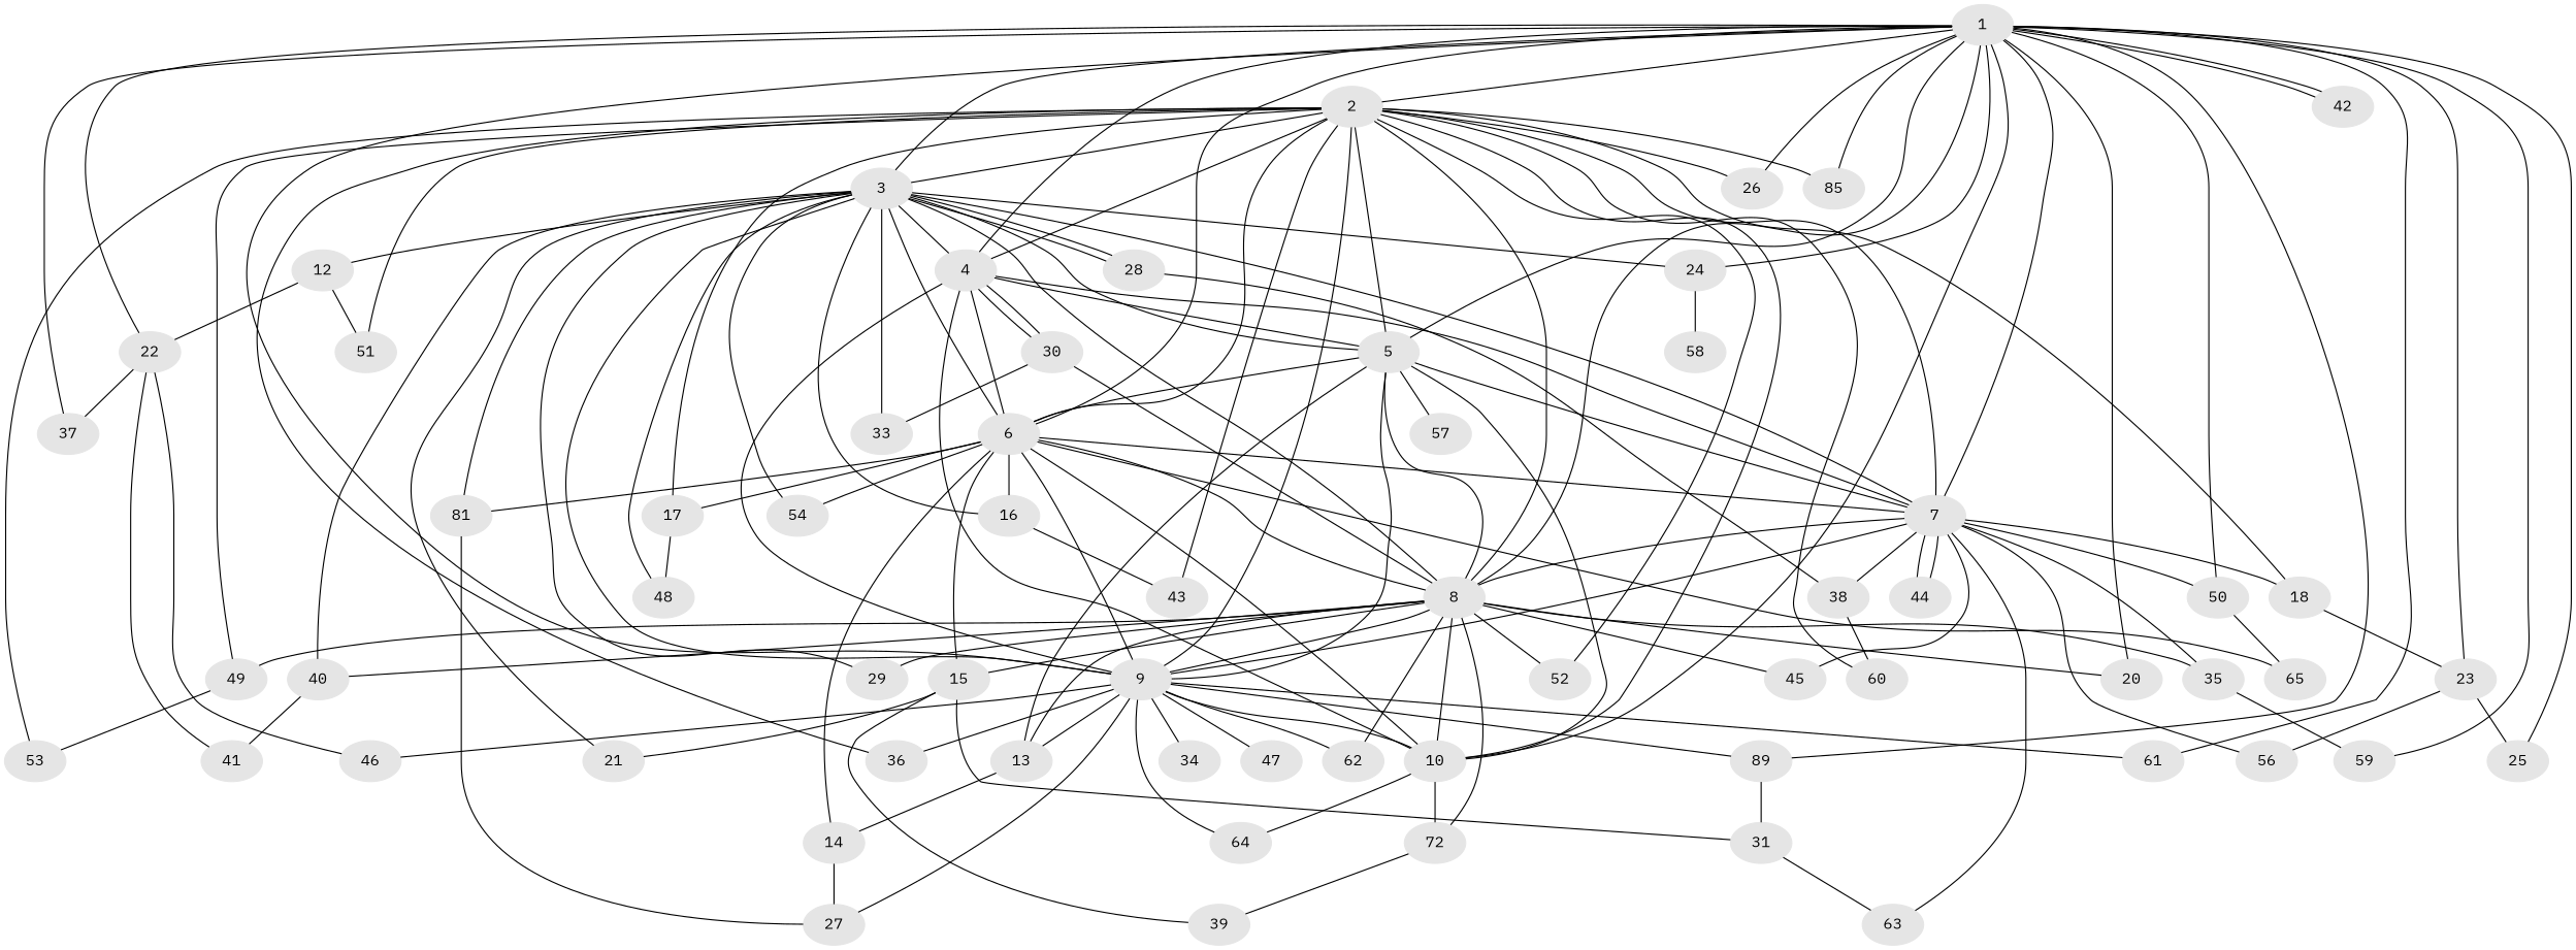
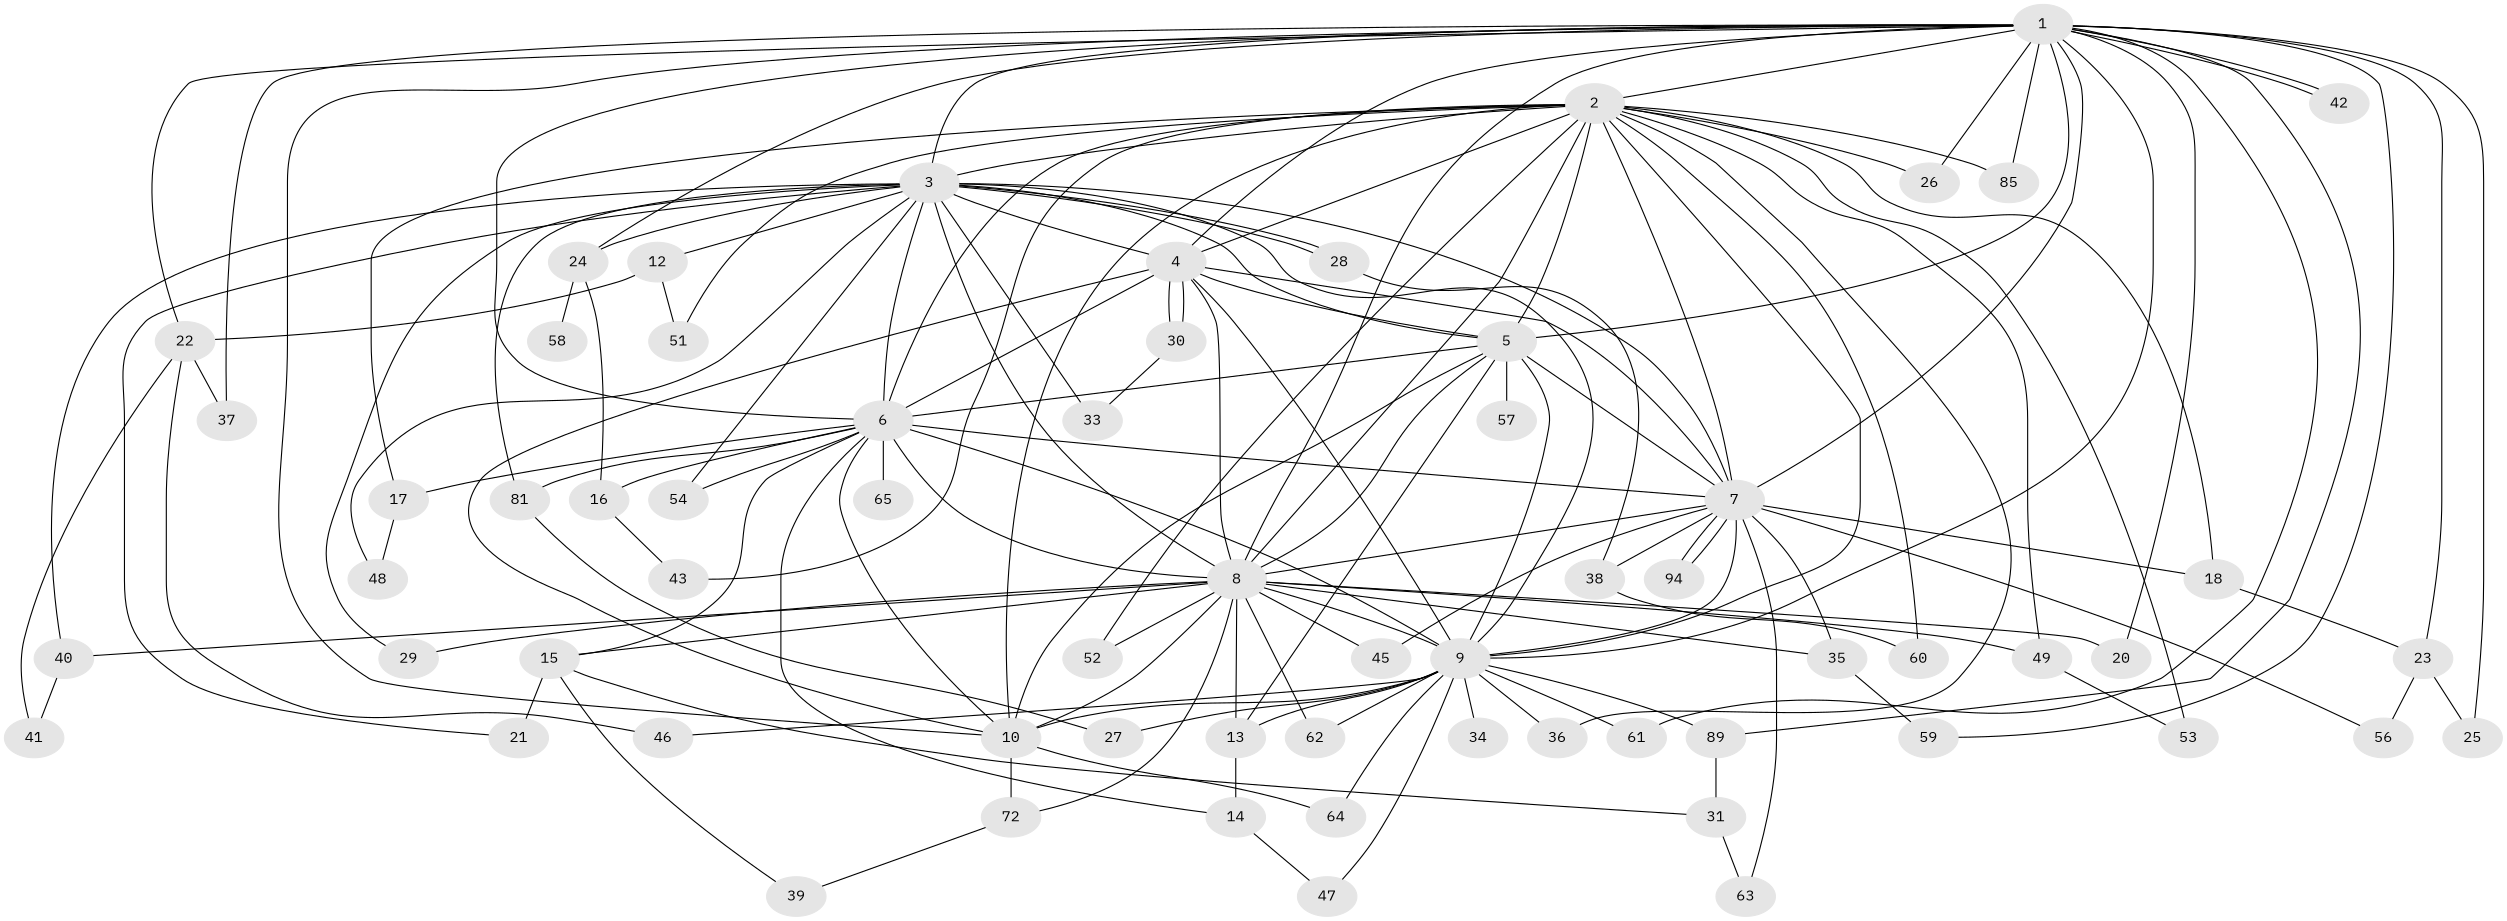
  graph {
    fontname="IBM Plex Mono"
    node [color=gray90 fontname="IBM Plex Mono" style=filled]
    edge [fontname="IBM Plex Mono"]
    1
    2
    3
    4
    5
    6
    7
    8
    9
    10
    n11 [label=89]
    20
    22
    23
    24
    25
    26
    37
    42
-   50
    n21 [label=85]
    59
    61
    17
    18
    36
    43
    49
    51
    52
    53
    60
    12
    n34 [label=81]
    16
    21
    28
    29
    33
    40
    48
    54
    30
    13
    57
    14
    15
    65
    35
    38
-   44
+   44 [label=94]
    45
    56
    63
    n55 [label=72]
    62
    27
    34
    46
    47
    64
    31
    41
    58
    39
    1 -- 2
    1 -- 3
    1 -- 4
    1 -- 5
    1 -- 6
    1 -- 7
    1 -- 8
    1 -- 9
    1 -- 10
    1 -- n11
    1 -- 20
    1 -- 22
    1 -- 23
    1 -- 24
    1 -- 25
    1 -- 26
    1 -- 37
    1 -- 42
    1 -- 42
-   1 -- 50
    1 -- n21
    1 -- 59
    1 -- 61
    2 -- 3
    2 -- 4
    2 -- 5
    2 -- 6
    2 -- 7
    2 -- 8
    2 -- 9
    2 -- 10
    2 -- 26
    2 -- n21
    2 -- 17
    2 -- 18
    2 -- 36
    2 -- 43
    2 -- 49
    2 -- 51
    2 -- 52
    2 -- 53
    2 -- 60
    3 -- 4
    3 -- 5
    3 -- 6
    3 -- 7
    3 -- 8
    3 -- 9
    3 -- 24
    3 -- 12
    3 -- n34
-   3 -- 16
+   24 -- 16
    3 -- 21
    3 -- 28
    3 -- 28
    3 -- 29
    3 -- 33
    3 -- 40
    3 -- 48
    3 -- 54
    4 -- 5
    4 -- 6
    4 -- 7
-   30 -- 8
+   4 -- 8
    4 -- 9
    4 -- 10
    4 -- 30
    4 -- 30
    5 -- 6
    5 -- 7
    5 -- 8
    5 -- 9
    5 -- 10
    5 -- 13
    5 -- 57
    6 -- 7
    6 -- 8
    6 -- 9
    6 -- 10
    6 -- 17
    6 -- n34
    6 -- 16
    6 -- 54
    6 -- 14
    6 -- 15
    6 -- 65
    7 -- 8
    7 -- 9
-   7 -- 50
    7 -- 18
    7 -- 35
    7 -- 38
    7 -- 44
    7 -- 44
    7 -- 45
    7 -- 56
    7 -- 63
    8 -- 9
    8 -- 10
    8 -- 20
    8 -- 49
    8 -- 52
    8 -- 29
    8 -- 40
    8 -- 13
    8 -- 15
    8 -- 35
    8 -- 45
    8 -- n55
    8 -- 62
    9 -- 10
    9 -- n11
    9 -- 61
    9 -- 36
    9 -- 13
    9 -- 62
    9 -- 27
    9 -- 34
    9 -- 46
    9 -- 47
    9 -- 64
    10 -- n55
    10 -- 64
    n11 -- 31
    22 -- 37
    22 -- 46
    22 -- 41
    23 -- 25
    23 -- 56
    24 -- 58
-   50 -- 65
    17 -- 48
    18 -- 23
    49 -- 53
    12 -- 22
    12 -- 51
    n34 -- 27
    16 -- 43
    28 -- 38
    40 -- 41
    30 -- 33
    13 -- 14
-   14 -- 27
+   14 -- 47
    15 -- 21
    15 -- 31
    15 -- 39
    35 -- 59
    38 -- 60
    n55 -- 39
    31 -- 63
  }
